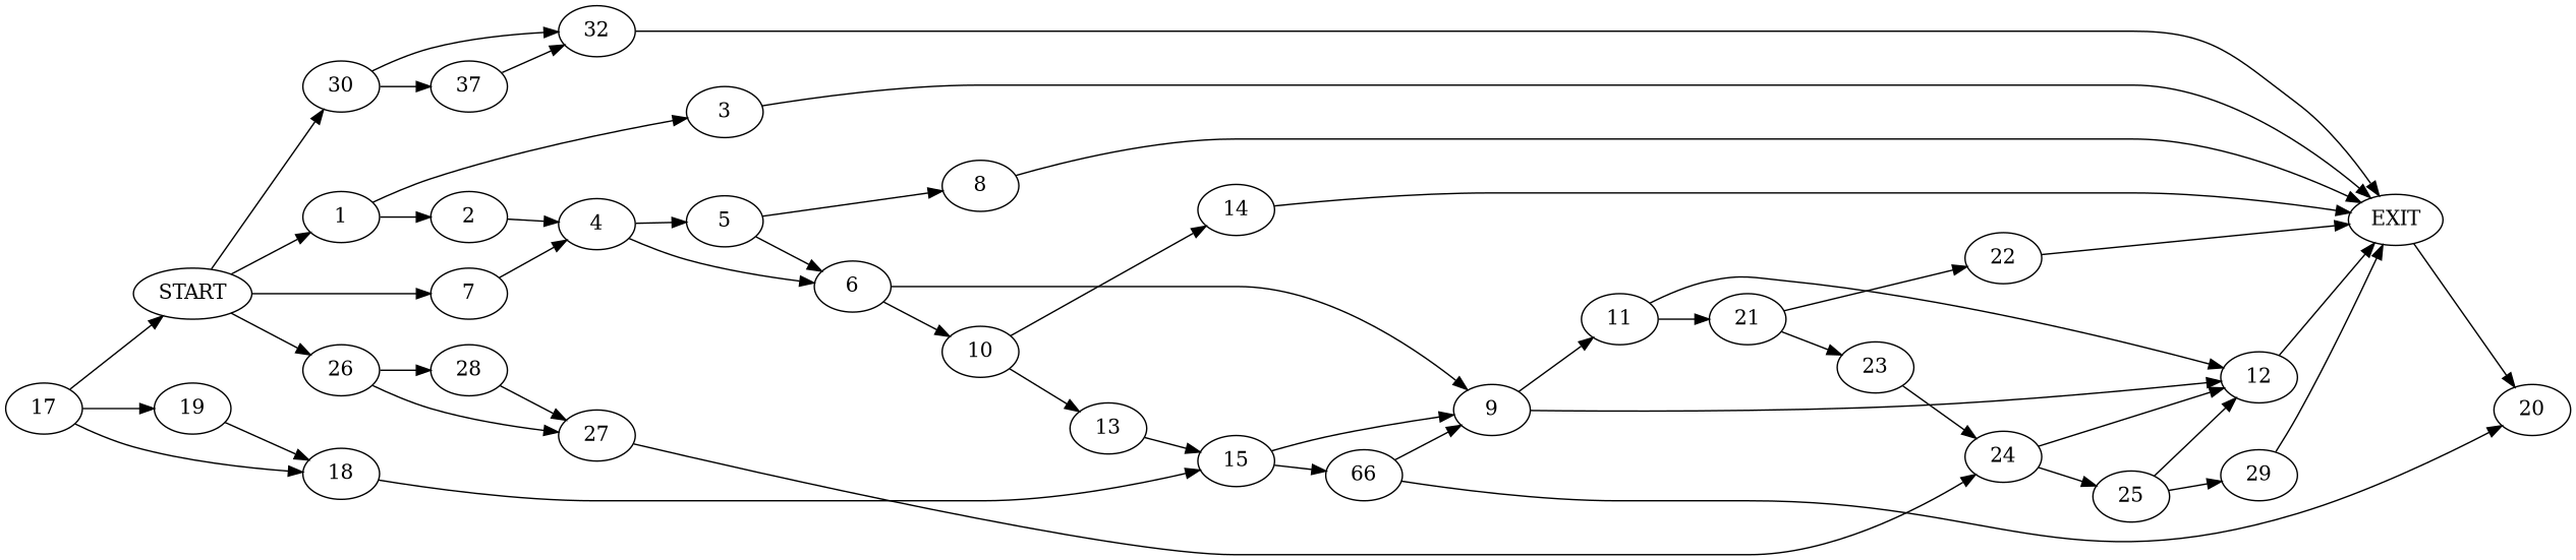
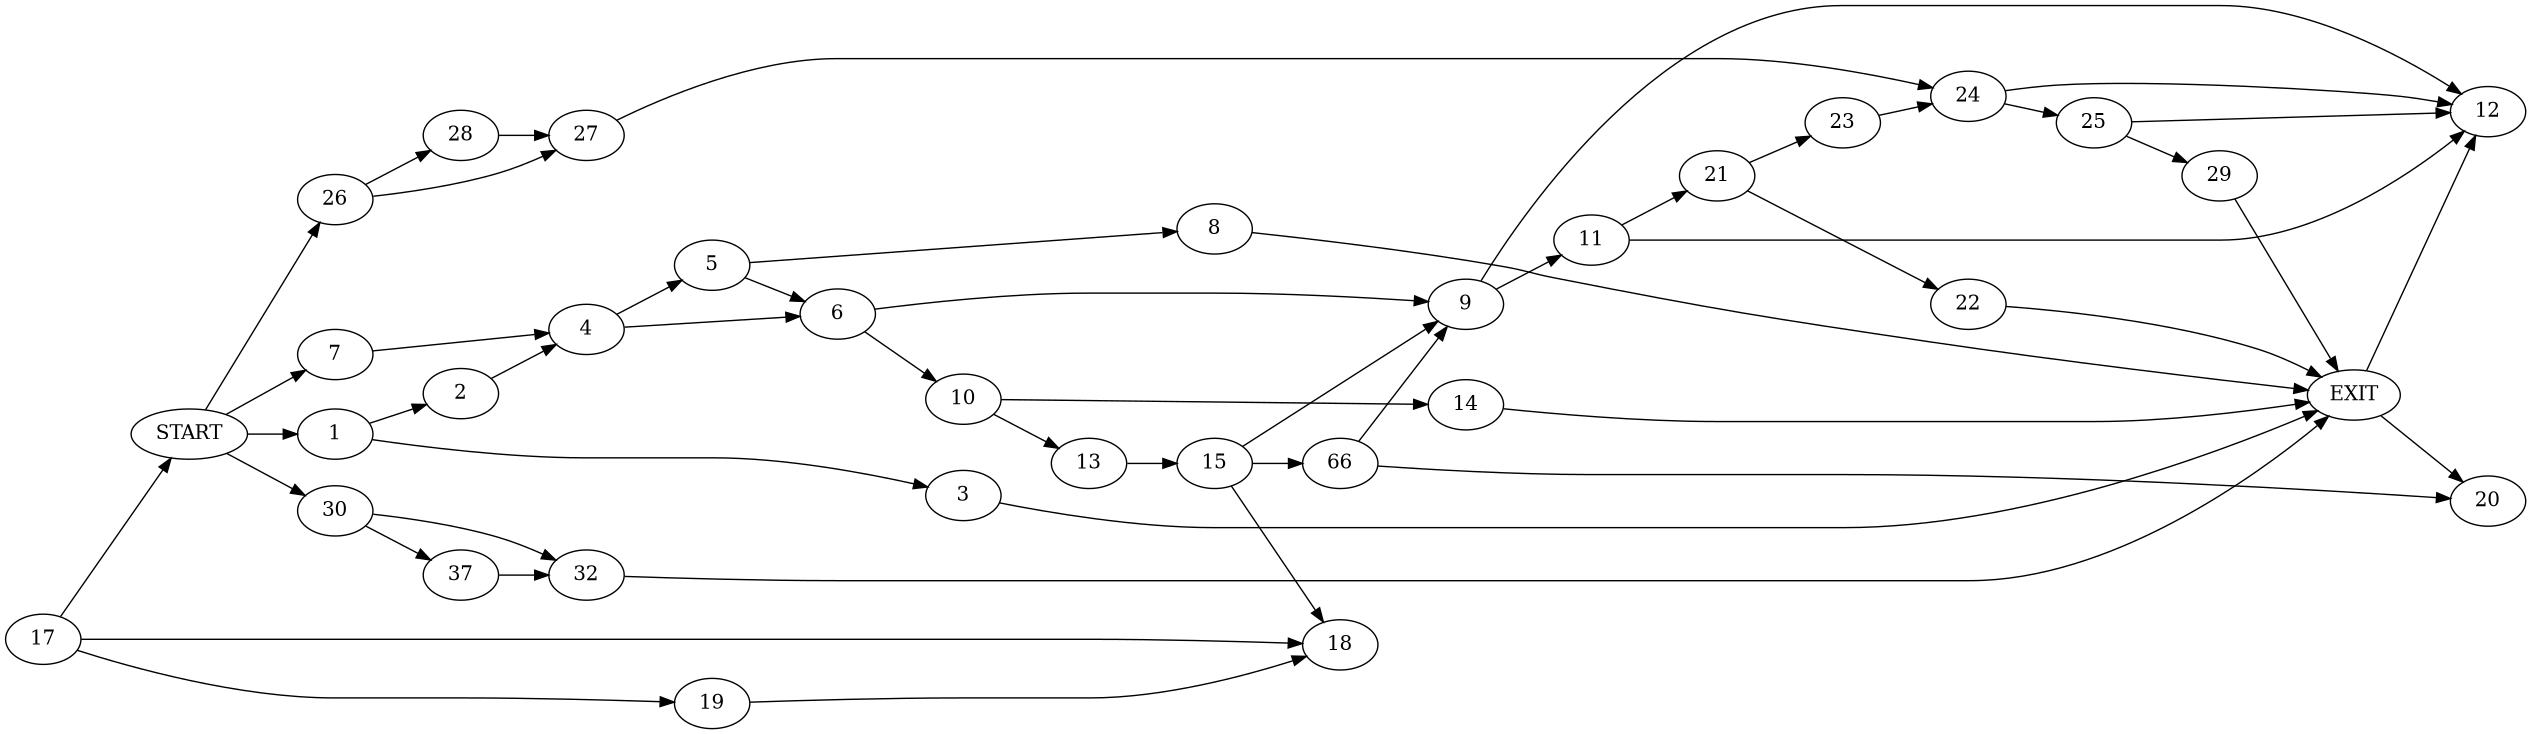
  digraph {
    rankdir=LR
    n1 [label=START]
    1
    7
    26
    30
    2
    3
    4
    17
    18
    19
    27
    28
    n14 [label=37]
    32
    n16 [label=EXIT]
    20
    5
    6
    8
    9
    10
    11
    12
    13
    14
    21
    15
    22
    23
    n31 [label=66]
    24
    25
    29
    n1 -> 1
    n1 -> 7
    n1 -> 26
    n1 -> 30
    1 -> 2
    1 -> 3
    7 -> 4
    26 -> 27
    26 -> 28
    30 -> n14
    30 -> 32
    2 -> 4
    3 -> n16
    4 -> 5
    4 -> 6
    17 -> n1
    17 -> 18
    17 -> 19
-   18 -> 15
+   15 -> 18
    19 -> 18
    27 -> 24
    28 -> 27
    n14 -> 32
    32 -> n16
    n16 -> 20
    5 -> 6
    5 -> 8
    6 -> 9
    6 -> 10
    8 -> n16
    9 -> 11
    9 -> 12
    10 -> 13
    10 -> 14
    11 -> 12
    11 -> 21
-   12 -> n16
+   n16 -> 12
    13 -> 15
    14 -> n16
    21 -> 22
    21 -> 23
    15 -> 9
    15 -> n31
    22 -> n16
    23 -> 24
    n31 -> 20
    n31 -> 9
    24 -> 12
    24 -> 25
    25 -> 12
    25 -> 29
    29 -> n16
  }
